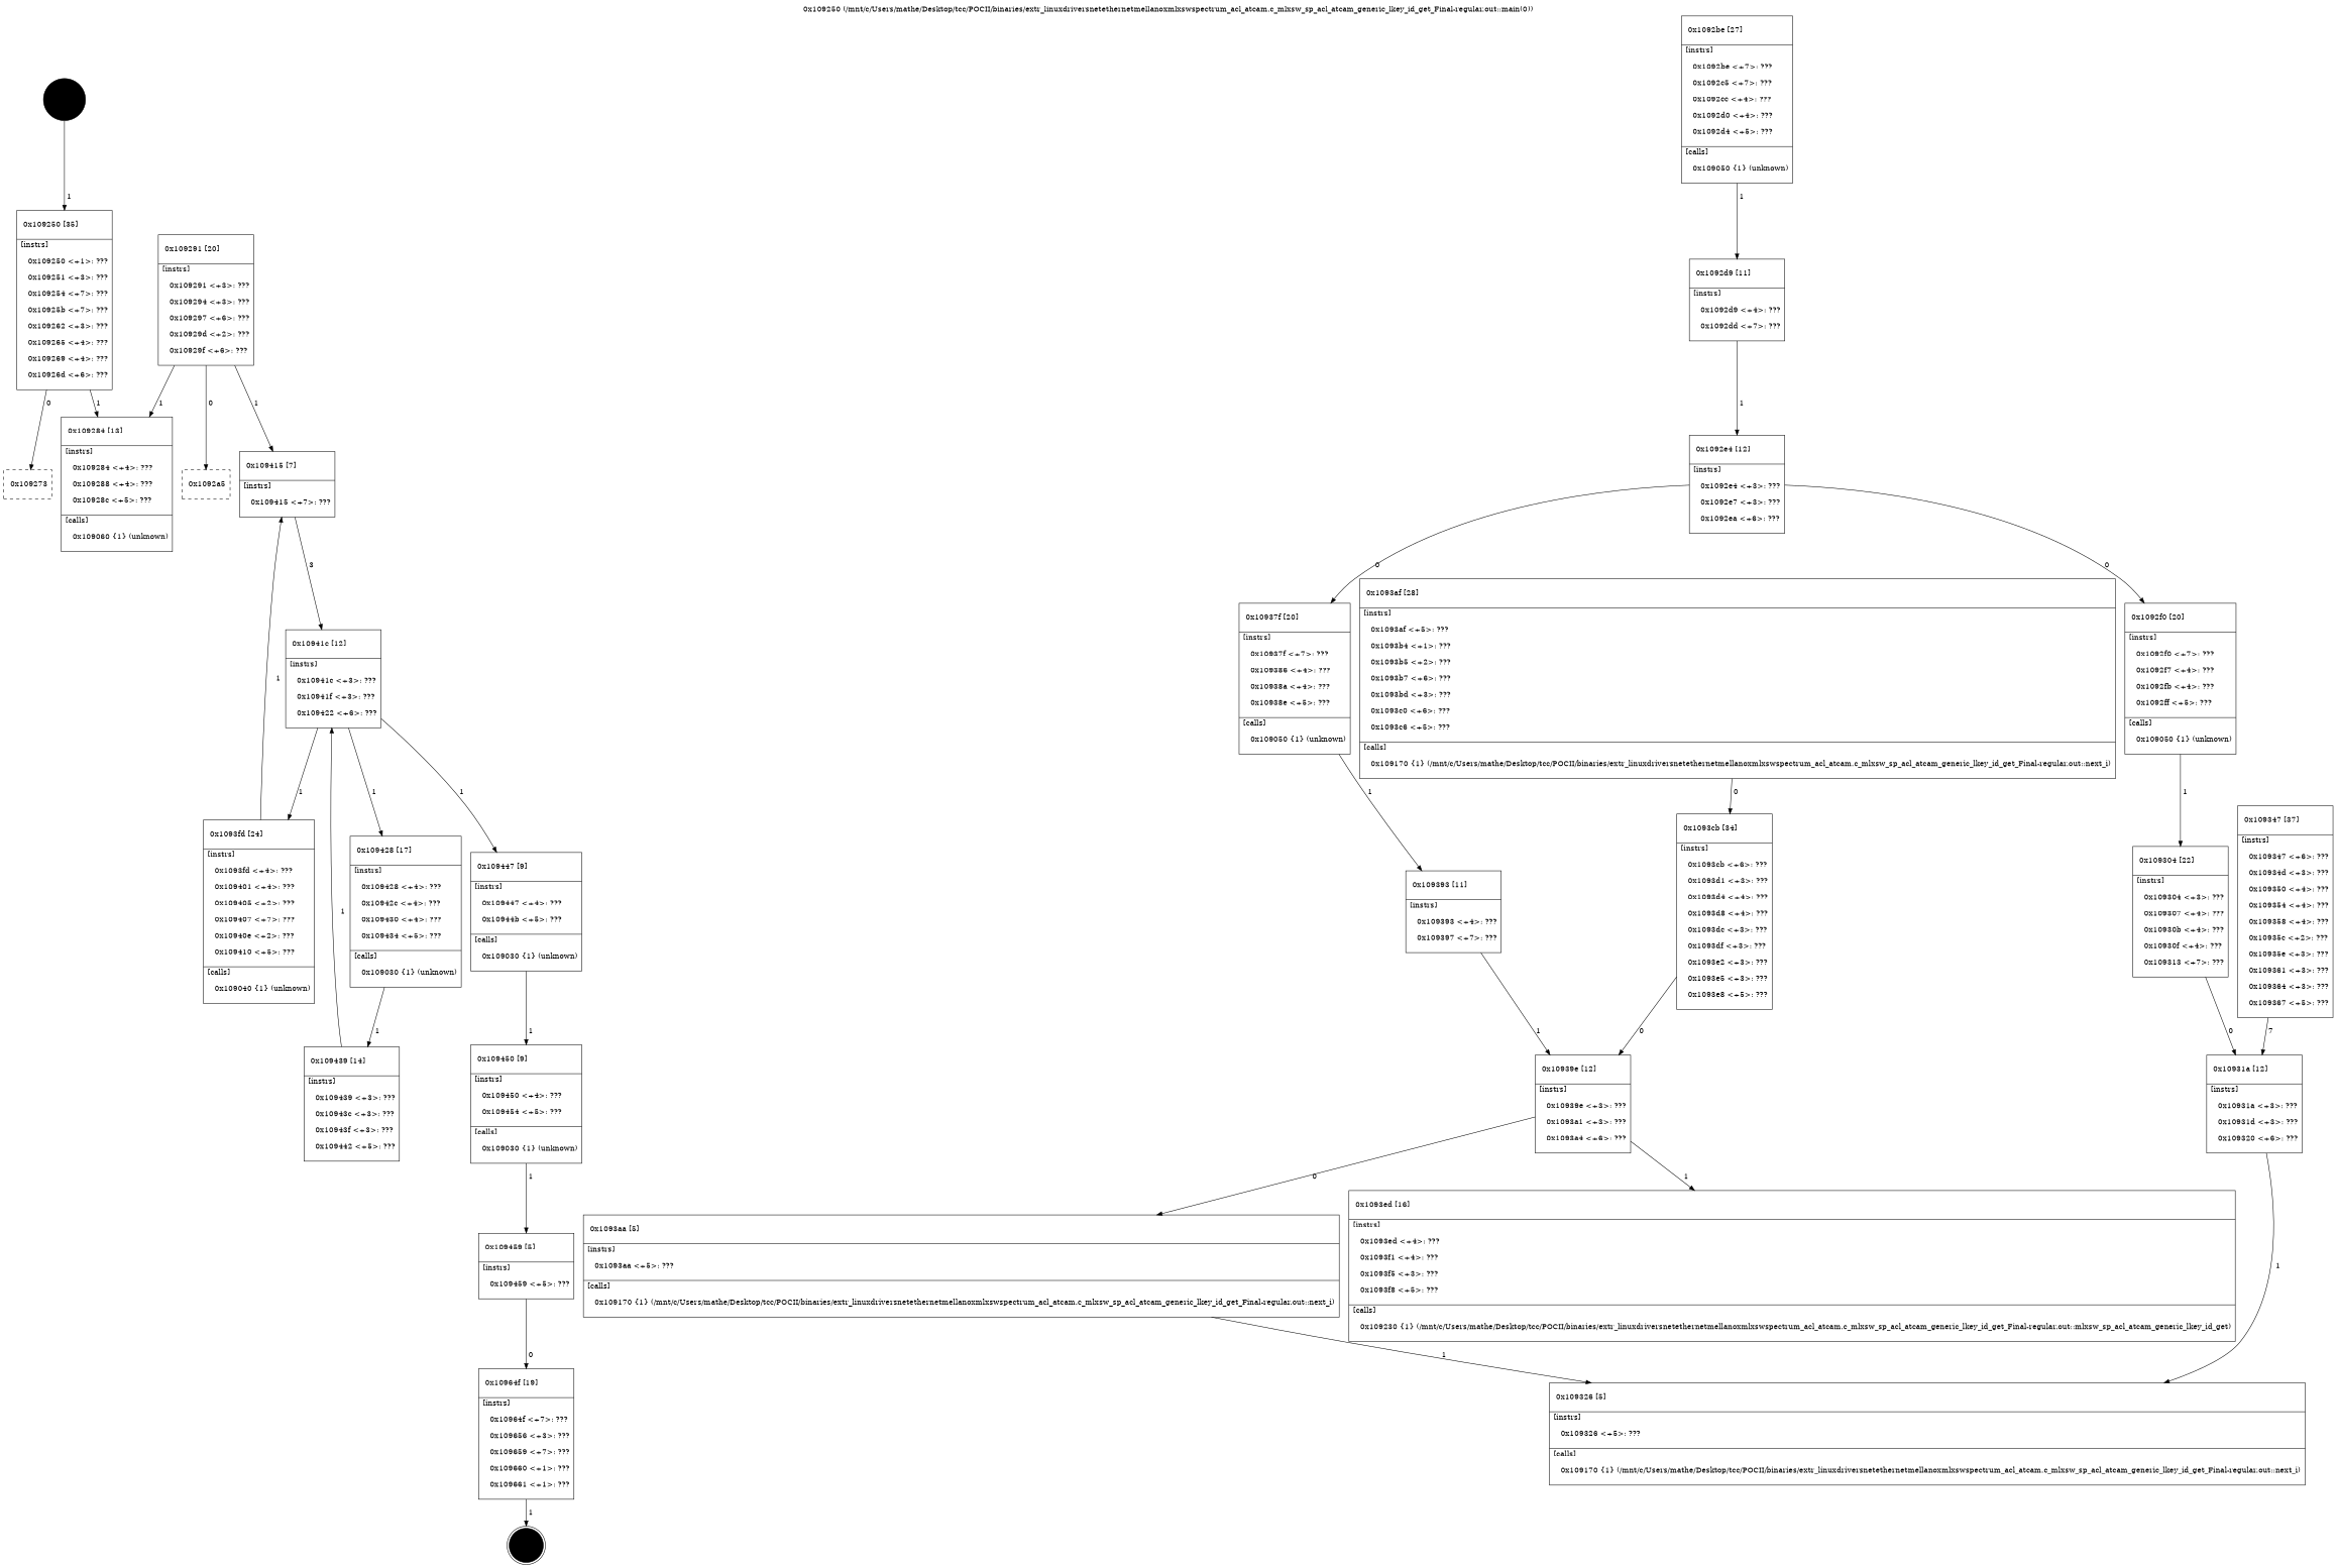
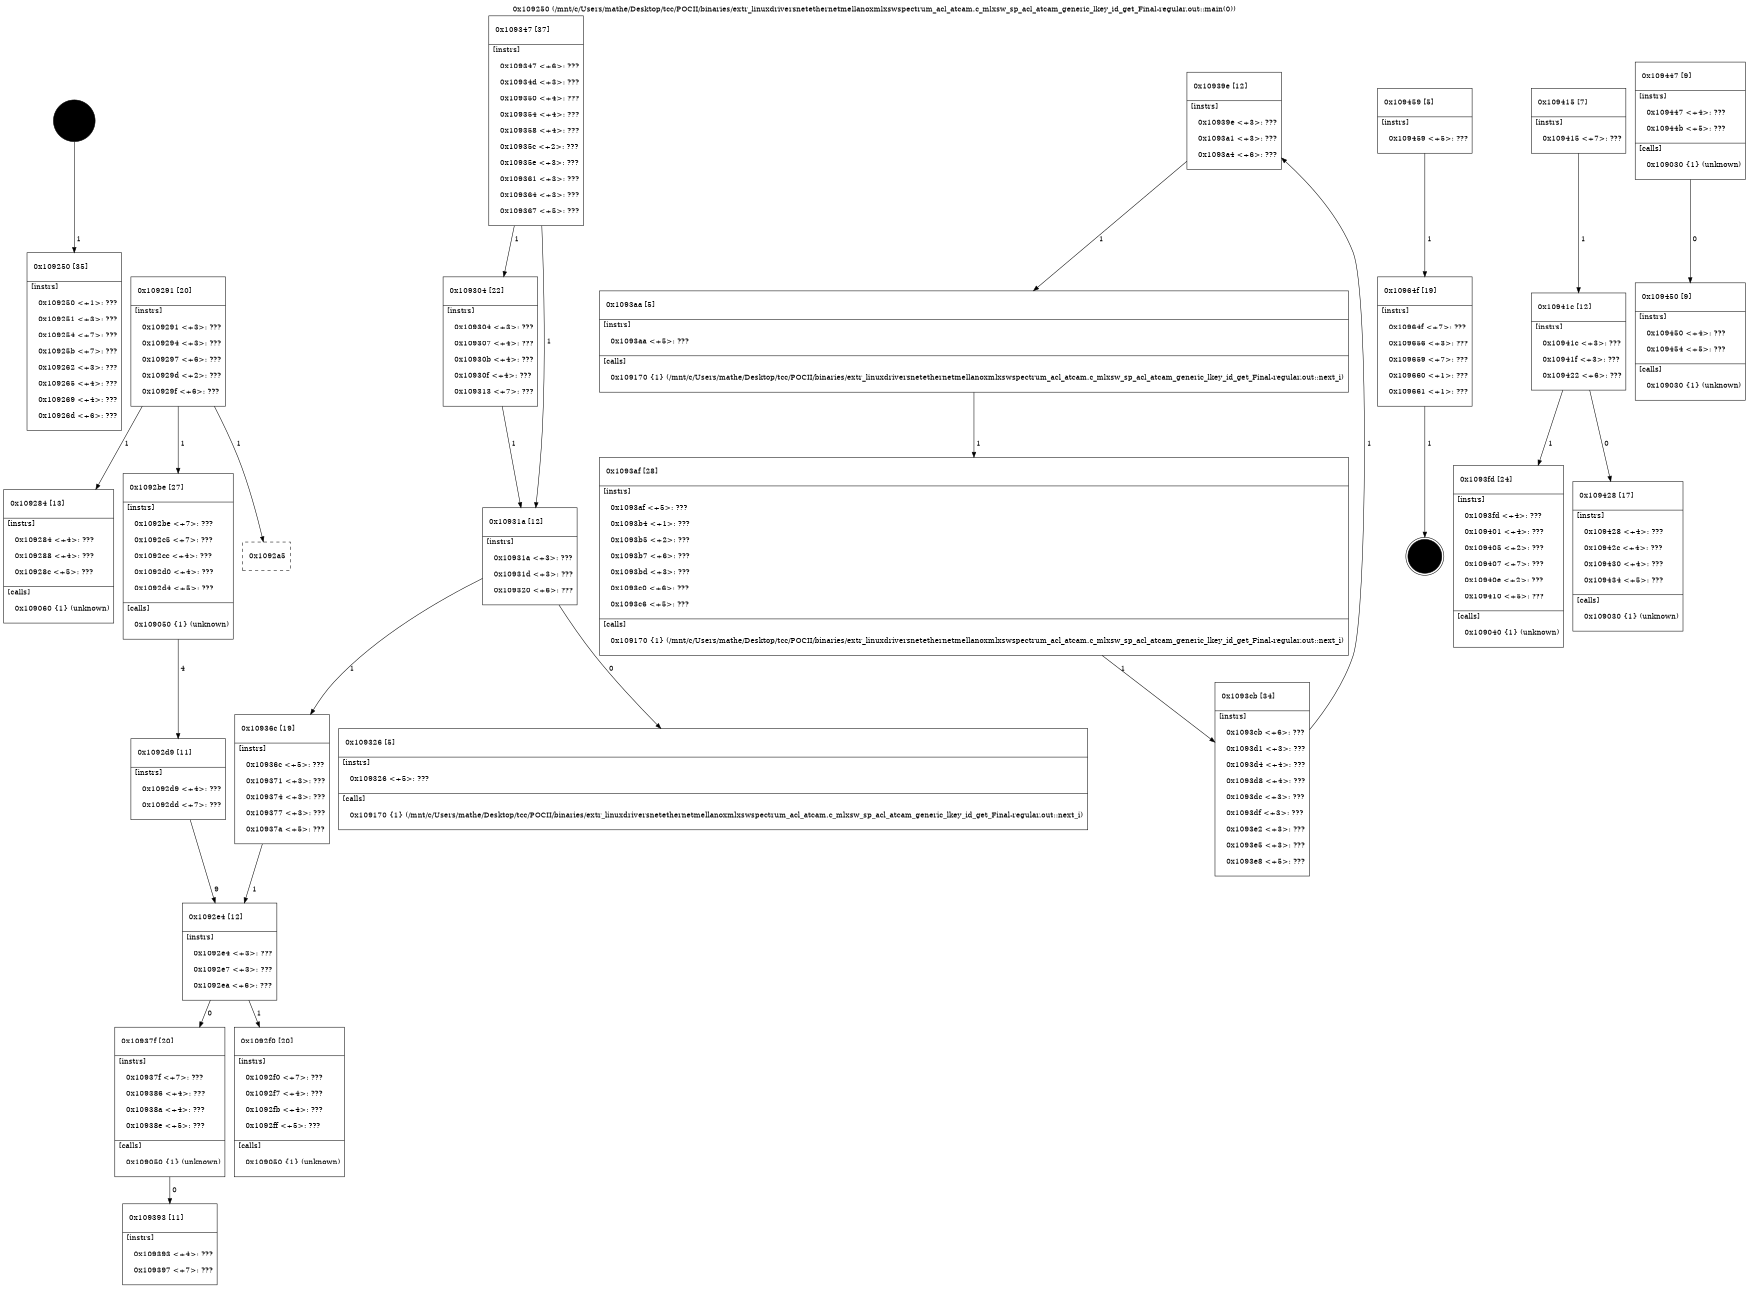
  digraph {
    fontname="DejaVu Serif"
    label="0x109250 (/mnt/c/Users/mathe/Desktop/tcc/POCII/binaries/extr_linuxdriversnetethernetmellanoxmlxswspectrum_acl_atcam.c_mlxsw_sp_acl_atcam_generic_lkey_id_get_Final-regular.out::main(0))"
    labelloc=t
    node [fontname="DejaVu Serif" shape=record]
    edge [fontname="DejaVu Serif"]
    Entry [fillcolor=black height=0.3 shape=circle style=filled width=0.3]
    n2 [label="{\n     0x109250 [35]\l\n     | [instrs]\l\n     &nbsp;&nbsp;0x109250 \<+1\>: ???\l\n     &nbsp;&nbsp;0x109251 \<+3\>: ???\l\n     &nbsp;&nbsp;0x109254 \<+7\>: ???\l\n     &nbsp;&nbsp;0x10925b \<+7\>: ???\l\n     &nbsp;&nbsp;0x109262 \<+3\>: ???\l\n     &nbsp;&nbsp;0x109265 \<+4\>: ???\l\n     &nbsp;&nbsp;0x109269 \<+4\>: ???\l\n     &nbsp;&nbsp;0x10926d \<+6\>: ???\l\n  }"]
    n3 [label="{\n     0x109284 [13]\l\n     | [instrs]\l\n     &nbsp;&nbsp;0x109284 \<+4\>: ???\l\n     &nbsp;&nbsp;0x109288 \<+4\>: ???\l\n     &nbsp;&nbsp;0x10928c \<+5\>: ???\l\n     | [calls]\l\n     &nbsp;&nbsp;0x109060 \{1\} (unknown)\l\n  }"]
-   n4 [label="{\n     0x109273\l\n  }" style=dashed]
    n5 [label="{\n     0x109291 [20]\l\n     | [instrs]\l\n     &nbsp;&nbsp;0x109291 \<+3\>: ???\l\n     &nbsp;&nbsp;0x109294 \<+3\>: ???\l\n     &nbsp;&nbsp;0x109297 \<+6\>: ???\l\n     &nbsp;&nbsp;0x10929d \<+2\>: ???\l\n     &nbsp;&nbsp;0x10929f \<+6\>: ???\l\n  }"]
    n6 [label="{\n     0x1092be [27]\l\n     | [instrs]\l\n     &nbsp;&nbsp;0x1092be \<+7\>: ???\l\n     &nbsp;&nbsp;0x1092c5 \<+7\>: ???\l\n     &nbsp;&nbsp;0x1092cc \<+4\>: ???\l\n     &nbsp;&nbsp;0x1092d0 \<+4\>: ???\l\n     &nbsp;&nbsp;0x1092d4 \<+5\>: ???\l\n     | [calls]\l\n     &nbsp;&nbsp;0x109050 \{1\} (unknown)\l\n  }"]
    n7 [label="{\n     0x1092a5\l\n  }" style=dashed]
    n8 [label="{\n     0x1092d9 [11]\l\n     | [instrs]\l\n     &nbsp;&nbsp;0x1092d9 \<+4\>: ???\l\n     &nbsp;&nbsp;0x1092dd \<+7\>: ???\l\n  }"]
    n9 [label="{\n     0x1092e4 [12]\l\n     | [instrs]\l\n     &nbsp;&nbsp;0x1092e4 \<+3\>: ???\l\n     &nbsp;&nbsp;0x1092e7 \<+3\>: ???\l\n     &nbsp;&nbsp;0x1092ea \<+6\>: ???\l\n  }"]
    n10 [label="{\n     0x10937f [20]\l\n     | [instrs]\l\n     &nbsp;&nbsp;0x10937f \<+7\>: ???\l\n     &nbsp;&nbsp;0x109386 \<+4\>: ???\l\n     &nbsp;&nbsp;0x10938a \<+4\>: ???\l\n     &nbsp;&nbsp;0x10938e \<+5\>: ???\l\n     | [calls]\l\n     &nbsp;&nbsp;0x109050 \{1\} (unknown)\l\n  }"]
    n11 [label="{\n     0x1092f0 [20]\l\n     | [instrs]\l\n     &nbsp;&nbsp;0x1092f0 \<+7\>: ???\l\n     &nbsp;&nbsp;0x1092f7 \<+4\>: ???\l\n     &nbsp;&nbsp;0x1092fb \<+4\>: ???\l\n     &nbsp;&nbsp;0x1092ff \<+5\>: ???\l\n     | [calls]\l\n     &nbsp;&nbsp;0x109050 \{1\} (unknown)\l\n  }"]
    n12 [label="{\n     0x109393 [11]\l\n     | [instrs]\l\n     &nbsp;&nbsp;0x109393 \<+4\>: ???\l\n     &nbsp;&nbsp;0x109397 \<+7\>: ???\l\n  }"]
    n13 [label="{\n     0x109304 [22]\l\n     | [instrs]\l\n     &nbsp;&nbsp;0x109304 \<+3\>: ???\l\n     &nbsp;&nbsp;0x109307 \<+4\>: ???\l\n     &nbsp;&nbsp;0x10930b \<+4\>: ???\l\n     &nbsp;&nbsp;0x10930f \<+4\>: ???\l\n     &nbsp;&nbsp;0x109313 \<+7\>: ???\l\n  }"]
    n14 [label="{\n     0x10939e [12]\l\n     | [instrs]\l\n     &nbsp;&nbsp;0x10939e \<+3\>: ???\l\n     &nbsp;&nbsp;0x1093a1 \<+3\>: ???\l\n     &nbsp;&nbsp;0x1093a4 \<+6\>: ???\l\n  }"]
    n15 [label="{\n     0x10931a [12]\l\n     | [instrs]\l\n     &nbsp;&nbsp;0x10931a \<+3\>: ???\l\n     &nbsp;&nbsp;0x10931d \<+3\>: ???\l\n     &nbsp;&nbsp;0x109320 \<+6\>: ???\l\n  }"]
+   n16 [label="{\n     0x10936c [19]\l\n     | [instrs]\l\n     &nbsp;&nbsp;0x10936c \<+5\>: ???\l\n     &nbsp;&nbsp;0x109371 \<+3\>: ???\l\n     &nbsp;&nbsp;0x109374 \<+3\>: ???\l\n     &nbsp;&nbsp;0x109377 \<+3\>: ???\l\n     &nbsp;&nbsp;0x10937a \<+5\>: ???\l\n  }"]
    n17 [label="{\n     0x109326 [5]\l\n     | [instrs]\l\n     &nbsp;&nbsp;0x109326 \<+5\>: ???\l\n     | [calls]\l\n     &nbsp;&nbsp;0x109170 \{1\} (/mnt/c/Users/mathe/Desktop/tcc/POCII/binaries/extr_linuxdriversnetethernetmellanoxmlxswspectrum_acl_atcam.c_mlxsw_sp_acl_atcam_generic_lkey_id_get_Final-regular.out::next_i)\l\n  }"]
    n18 [label="{\n     0x109347 [37]\l\n     | [instrs]\l\n     &nbsp;&nbsp;0x109347 \<+6\>: ???\l\n     &nbsp;&nbsp;0x10934d \<+3\>: ???\l\n     &nbsp;&nbsp;0x109350 \<+4\>: ???\l\n     &nbsp;&nbsp;0x109354 \<+4\>: ???\l\n     &nbsp;&nbsp;0x109358 \<+4\>: ???\l\n     &nbsp;&nbsp;0x10935c \<+2\>: ???\l\n     &nbsp;&nbsp;0x10935e \<+3\>: ???\l\n     &nbsp;&nbsp;0x109361 \<+3\>: ???\l\n     &nbsp;&nbsp;0x109364 \<+3\>: ???\l\n     &nbsp;&nbsp;0x109367 \<+5\>: ???\l\n  }"]
    Exit [fillcolor=black height=0.3 peripheries=2 shape=circle style=filled width=0.3]
-   n20 [label="{\n     0x1093ed [16]\l\n     | [instrs]\l\n     &nbsp;&nbsp;0x1093ed \<+4\>: ???\l\n     &nbsp;&nbsp;0x1093f1 \<+4\>: ???\l\n     &nbsp;&nbsp;0x1093f5 \<+3\>: ???\l\n     &nbsp;&nbsp;0x1093f8 \<+5\>: ???\l\n     | [calls]\l\n     &nbsp;&nbsp;0x109230 \{1\} (/mnt/c/Users/mathe/Desktop/tcc/POCII/binaries/extr_linuxdriversnetethernetmellanoxmlxswspectrum_acl_atcam.c_mlxsw_sp_acl_atcam_generic_lkey_id_get_Final-regular.out::mlxsw_sp_acl_atcam_generic_lkey_id_get)\l\n  }"]
    n21 [label="{\n     0x1093aa [5]\l\n     | [instrs]\l\n     &nbsp;&nbsp;0x1093aa \<+5\>: ???\l\n     | [calls]\l\n     &nbsp;&nbsp;0x109170 \{1\} (/mnt/c/Users/mathe/Desktop/tcc/POCII/binaries/extr_linuxdriversnetethernetmellanoxmlxswspectrum_acl_atcam.c_mlxsw_sp_acl_atcam_generic_lkey_id_get_Final-regular.out::next_i)\l\n  }"]
    n22 [label="{\n     0x1093af [28]\l\n     | [instrs]\l\n     &nbsp;&nbsp;0x1093af \<+5\>: ???\l\n     &nbsp;&nbsp;0x1093b4 \<+1\>: ???\l\n     &nbsp;&nbsp;0x1093b5 \<+2\>: ???\l\n     &nbsp;&nbsp;0x1093b7 \<+6\>: ???\l\n     &nbsp;&nbsp;0x1093bd \<+3\>: ???\l\n     &nbsp;&nbsp;0x1093c0 \<+6\>: ???\l\n     &nbsp;&nbsp;0x1093c6 \<+5\>: ???\l\n     | [calls]\l\n     &nbsp;&nbsp;0x109170 \{1\} (/mnt/c/Users/mathe/Desktop/tcc/POCII/binaries/extr_linuxdriversnetethernetmellanoxmlxswspectrum_acl_atcam.c_mlxsw_sp_acl_atcam_generic_lkey_id_get_Final-regular.out::next_i)\l\n  }"]
    n23 [label="{\n     0x1093fd [24]\l\n     | [instrs]\l\n     &nbsp;&nbsp;0x1093fd \<+4\>: ???\l\n     &nbsp;&nbsp;0x109401 \<+4\>: ???\l\n     &nbsp;&nbsp;0x109405 \<+2\>: ???\l\n     &nbsp;&nbsp;0x109407 \<+7\>: ???\l\n     &nbsp;&nbsp;0x10940e \<+2\>: ???\l\n     &nbsp;&nbsp;0x109410 \<+5\>: ???\l\n     | [calls]\l\n     &nbsp;&nbsp;0x109040 \{1\} (unknown)\l\n  }"]
    n24 [label="{\n     0x109415 [7]\l\n     | [instrs]\l\n     &nbsp;&nbsp;0x109415 \<+7\>: ???\l\n  }"]
    n25 [label="{\n     0x1093cb [34]\l\n     | [instrs]\l\n     &nbsp;&nbsp;0x1093cb \<+6\>: ???\l\n     &nbsp;&nbsp;0x1093d1 \<+3\>: ???\l\n     &nbsp;&nbsp;0x1093d4 \<+4\>: ???\l\n     &nbsp;&nbsp;0x1093d8 \<+4\>: ???\l\n     &nbsp;&nbsp;0x1093dc \<+3\>: ???\l\n     &nbsp;&nbsp;0x1093df \<+3\>: ???\l\n     &nbsp;&nbsp;0x1093e2 \<+3\>: ???\l\n     &nbsp;&nbsp;0x1093e5 \<+3\>: ???\l\n     &nbsp;&nbsp;0x1093e8 \<+5\>: ???\l\n  }"]
    n26 [label="{\n     0x10941c [12]\l\n     | [instrs]\l\n     &nbsp;&nbsp;0x10941c \<+3\>: ???\l\n     &nbsp;&nbsp;0x10941f \<+3\>: ???\l\n     &nbsp;&nbsp;0x109422 \<+6\>: ???\l\n  }"]
    n27 [label="{\n     0x109447 [9]\l\n     | [instrs]\l\n     &nbsp;&nbsp;0x109447 \<+4\>: ???\l\n     &nbsp;&nbsp;0x10944b \<+5\>: ???\l\n     | [calls]\l\n     &nbsp;&nbsp;0x109030 \{1\} (unknown)\l\n  }"]
    n28 [label="{\n     0x109428 [17]\l\n     | [instrs]\l\n     &nbsp;&nbsp;0x109428 \<+4\>: ???\l\n     &nbsp;&nbsp;0x10942c \<+4\>: ???\l\n     &nbsp;&nbsp;0x109430 \<+4\>: ???\l\n     &nbsp;&nbsp;0x109434 \<+5\>: ???\l\n     | [calls]\l\n     &nbsp;&nbsp;0x109030 \{1\} (unknown)\l\n  }"]
    n29 [label="{\n     0x109450 [9]\l\n     | [instrs]\l\n     &nbsp;&nbsp;0x109450 \<+4\>: ???\l\n     &nbsp;&nbsp;0x109454 \<+5\>: ???\l\n     | [calls]\l\n     &nbsp;&nbsp;0x109030 \{1\} (unknown)\l\n  }"]
-   n30 [label="{\n     0x109439 [14]\l\n     | [instrs]\l\n     &nbsp;&nbsp;0x109439 \<+3\>: ???\l\n     &nbsp;&nbsp;0x10943c \<+3\>: ???\l\n     &nbsp;&nbsp;0x10943f \<+3\>: ???\l\n     &nbsp;&nbsp;0x109442 \<+5\>: ???\l\n  }"]
    n31 [label="{\n     0x109459 [5]\l\n     | [instrs]\l\n     &nbsp;&nbsp;0x109459 \<+5\>: ???\l\n  }"]
    n32 [label="{\n     0x10964f [19]\l\n     | [instrs]\l\n     &nbsp;&nbsp;0x10964f \<+7\>: ???\l\n     &nbsp;&nbsp;0x109656 \<+3\>: ???\l\n     &nbsp;&nbsp;0x109659 \<+7\>: ???\l\n     &nbsp;&nbsp;0x109660 \<+1\>: ???\l\n     &nbsp;&nbsp;0x109661 \<+1\>: ???\l\n  }"]
    Entry -> n2 [label=" 1"]
-   n2 -> n3 [label=" 1"]
-   n2 -> n4 [label=" 0"]
    n5 -> n3 [label=" 1"]
-   n5 -> n24 [label=" 1"]
-   n5 -> n7 [label=" 0"]
-   n6 -> n8 [label=" 1"]
-   n8 -> n9 [label=" 1"]
+   n5 -> n6 [label=" 1"]
+   n5 -> n7 [label=" 1"]
+   n6 -> n8 [label=" 4"]
+   n8 -> n9 [label=" 9"]
    n9 -> n10 [label=" 0"]
-   n9 -> n11 [label=" 0"]
-   n10 -> n12 [label=" 1"]
-   n11 -> n13 [label=" 1"]
-   n12 -> n14 [label=" 1"]
-   n13 -> n15 [label=" 0"]
-   n14 -> n20 [label=" 1"]
-   n14 -> n21 [label=" 0"]
-   n15 -> n17 [label=" 1"]
-   n18 -> n15 [label=" 7"]
-   n21 -> n17 [label=" 1"]
-   n22 -> n25 [label=" 0"]
-   n23 -> n24 [label=" 1"]
-   n24 -> n26 [label=" 3"]
-   n25 -> n14 [label=" 0"]
+   n9 -> n11 [label=" 1"]
+   n10 -> n12 [label=" 0"]
+   n18 -> n13 [label=" 1"]
+   n13 -> n15 [label=" 1"]
+   n14 -> n21 [label=" 1"]
+   n15 -> n16 [label=" 1"]
+   n15 -> n17 [label=" 0"]
+   n16 -> n9 [label=" 1"]
+   n18 -> n15 [label=" 1"]
+   n21 -> n22 [label=" 1"]
+   n22 -> n25 [label=" 1"]
+   n24 -> n26 [label=" 1"]
+   n25 -> n14 [label=" 1"]
    n26 -> n23 [label=" 1"]
-   n26 -> n27 [label=" 1"]
-   n26 -> n28 [label=" 1"]
-   n27 -> n29 [label=" 1"]
-   n28 -> n30 [label=" 1"]
-   n29 -> n31 [label=" 1"]
-   n30 -> n26 [label=" 1"]
-   n31 -> n32 [label=" 0"]
+   n26 -> n28 [label=" 0"]
+   n27 -> n29 [label=" 0"]
+   n31 -> n32 [label=" 1"]
    n32 -> Exit [label=" 1"]
  }
